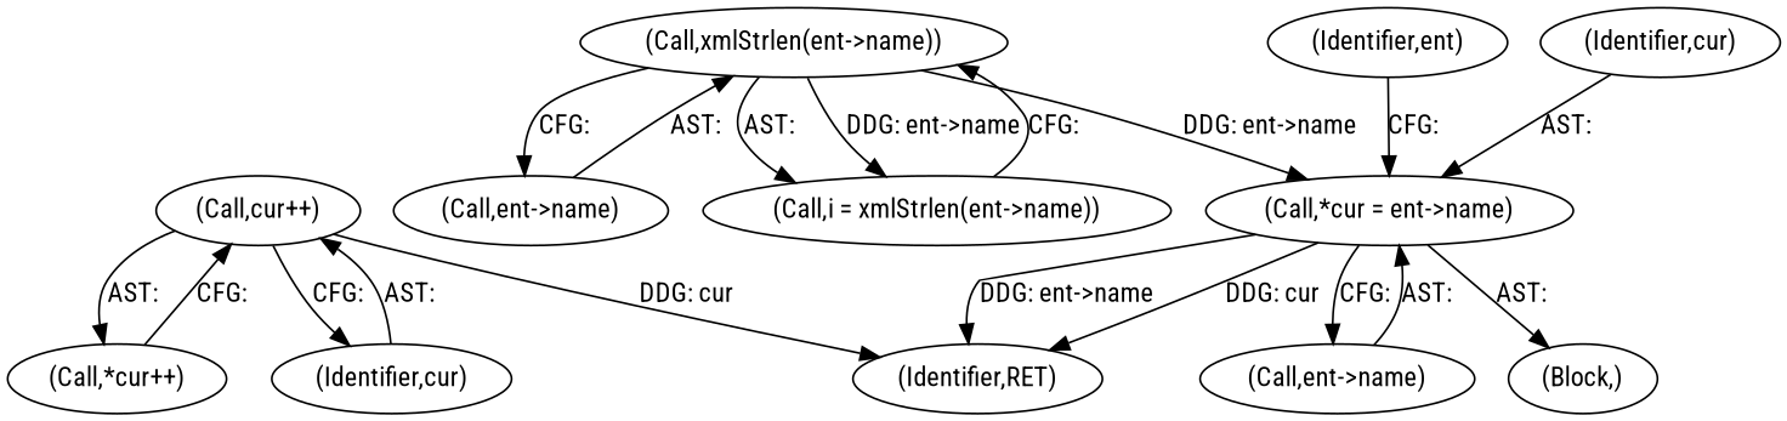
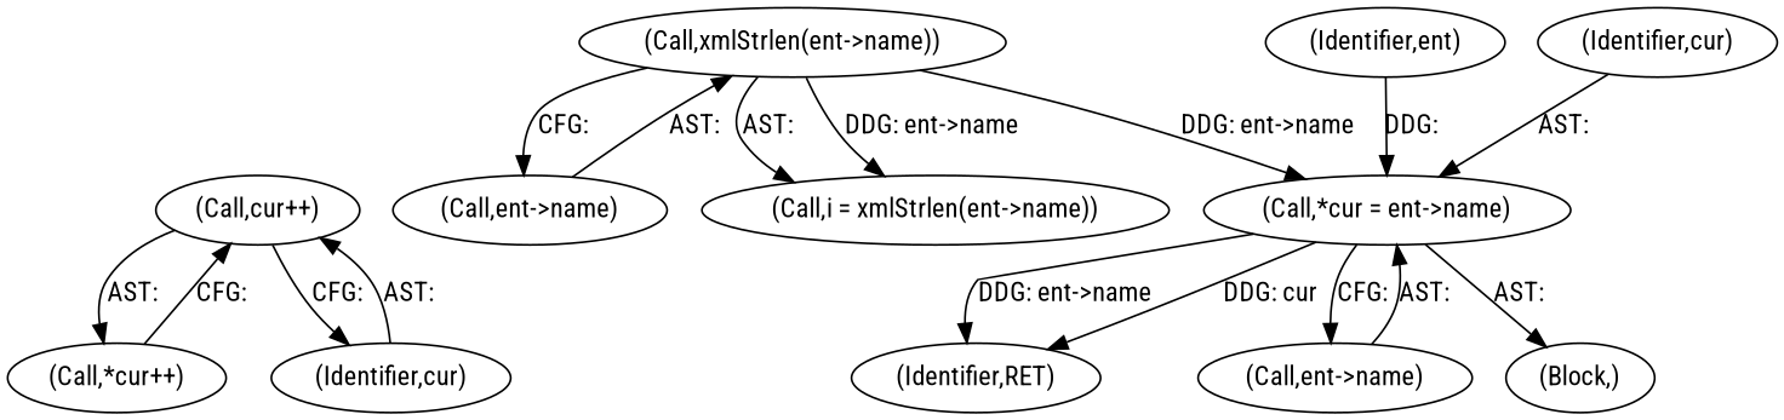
  digraph {
    fontname="Roboto Condensed"
    node [fontname="Roboto Condensed"]
    edge [fontname="Roboto Condensed"]
    n1 [label="(Call,cur++)"]
    n2 [label="(Identifier,RET)"]
    n3 [label="(Call,*cur++)"]
    n4 [label="(Identifier,cur)"]
    n5 [label="(Call,*cur = ent->name)"]
    n6 [label="(Call,ent->name)"]
    n7 [label="(Block,)"]
    n8 [label="(Call,xmlStrlen(ent->name))"]
    n9 [label="(Call,ent->name)"]
    n10 [label="(Call,i = xmlStrlen(ent->name))"]
    n11 [label="(Identifier,ent)"]
    n12 [label="(Identifier,cur)"]
-   n1 -> n2 [label="DDG: cur"]
    n1 -> n3 [label="AST: "]
    n1 -> n4 [label="CFG: "]
    n3 -> n1 [label="CFG: "]
    n4 -> n1 [label="AST: "]
    n5 -> n2 [label="DDG: ent->name"]
    n5 -> n2 [label="DDG: cur"]
    n5 -> n6 [label="CFG: "]
    n5 -> n7 [label="AST: "]
    n6 -> n5 [label="AST: "]
    n8 -> n5 [label="DDG: ent->name"]
    n8 -> n9 [label="CFG: "]
    n8 -> n10 [label="AST: "]
    n8 -> n10 [label="DDG: ent->name"]
    n9 -> n8 [label="AST: "]
-   n10 -> n8 [label="CFG: "]
-   n11 -> n5 [label="CFG: "]
+   n11 -> n5 [label="DDG: "]
    n12 -> n5 [label="AST: "]
  }
